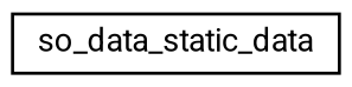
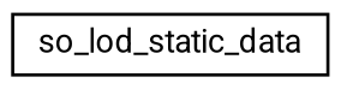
  digraph {
    rankdir=LR
    fontname=Roboto
-   n1 [color=black fillcolor=white fontname=Roboto fontsize=10 height=0.2 label=so_data_static_data shape=record style=filled width=0.4]
+   n1 [color=black fillcolor=white fontname=Roboto fontsize=10 height=0.2 label=so_lod_static_data shape=record style=filled width=0.4]
  }
